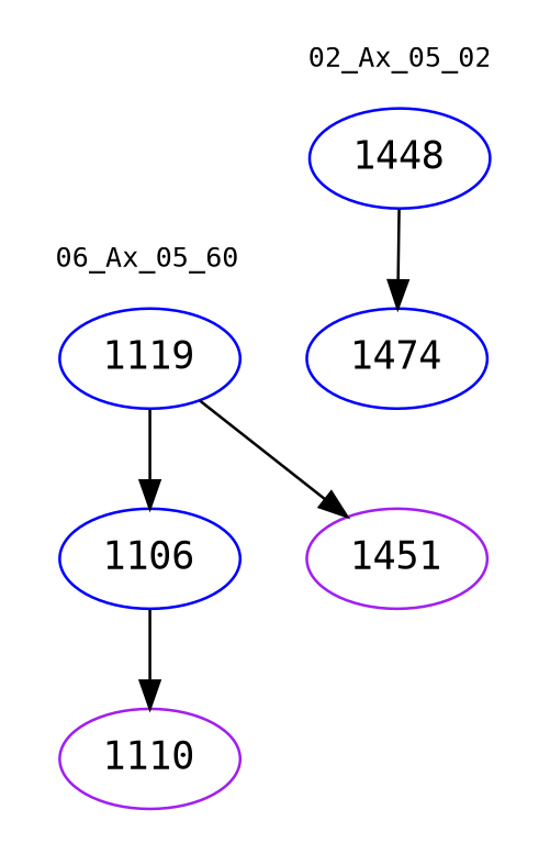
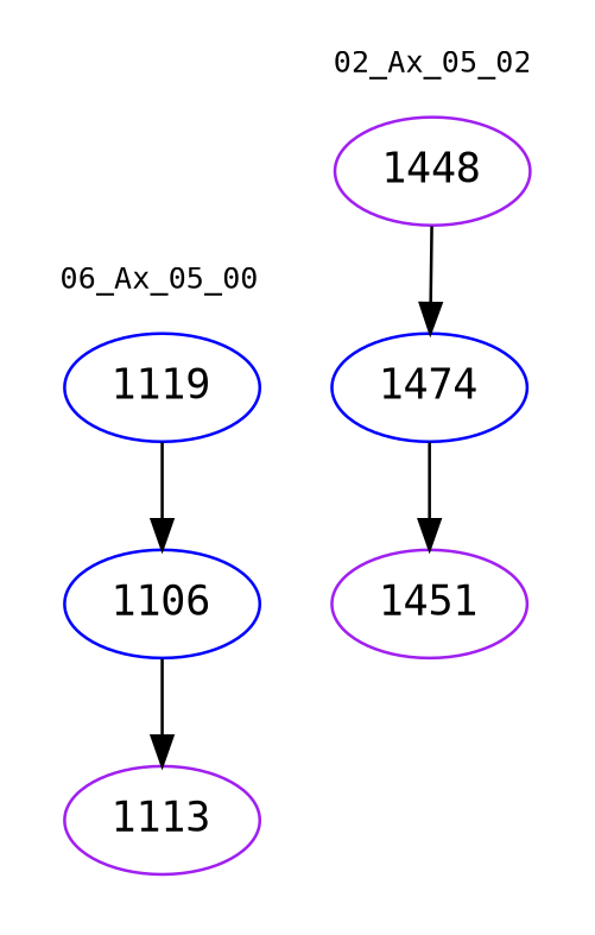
  digraph {
    fontname="DejaVu Sans Mono"
    node [color=blue fontname="DejaVu Sans Mono"]
    edge [color=black fontname="DejaVu Sans Mono"]
    n1 [label=1119]
    n2 [label=1106]
-   n3 [color=purple label=1110]
-   n4 [label=1448]
+   n3 [color=purple label=1113]
+   n4 [color=purple label=1448]
    n5 [label=1474]
    n6 [color=purple label=1451]
    subgraph cluster_1 {
      color=white
      fontsize=10
-     label="06_Ax_05_60"
+     label="06_Ax_05_00"
      n1
      n2
      n3
    }
    subgraph cluster_2 {
      color=white
      fontsize=10
      label="02_Ax_05_02"
      n4
      n5
      n6
    }
    n1 -> n2
    n2 -> n3
    n4 -> n5
-   n1 -> n6
+   n5 -> n6
  }
